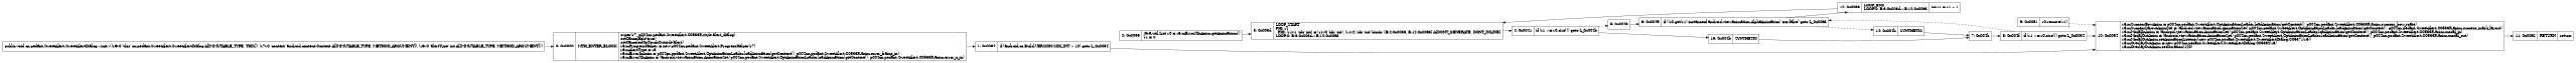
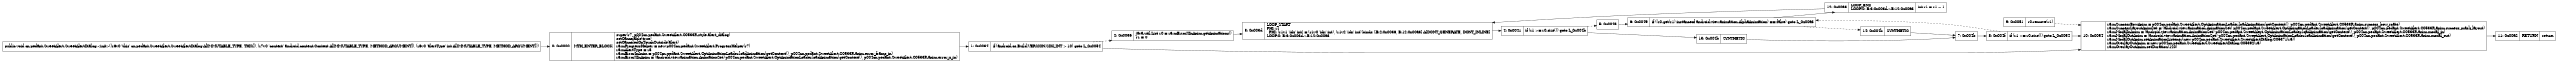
  digraph {
    rankdir=LR
    node [shape=record]
    n1 [label="{0\:\ 0x0000|MTH_ENTER_BLOCK\l|super(r7, p004cn.pedant.SweetAlert.C0533R.style.alert_dialog)\lsetCancelable(true)\lsetCanceledOnTouchOutside(alert)\lr6.mProgressHelper = new p004cn.pedant.SweetAlert.ProgressHelper(r7)\lr6.mAlertType = r8\lr6.mErrorInAnim = p004cn.pedant.SweetAlert.OptAnimationLoader.loadAnimation(getContext(), p004cn.pedant.SweetAlert.C0533R.anim.error_frame_in)\lr6.mErrorXInAnim = (android.view.animation.AnimationSet) p004cn.pedant.SweetAlert.OptAnimationLoader.loadAnimation(getContext(), p004cn.pedant.SweetAlert.C0533R.anim.error_x_in)\l}"]
    n2 [label="{1\:\ 0x0034|if (android.os.Build.VERSION.SDK_INT \> 10) goto L_0x0054\l}"]
    n3 [label="{2\:\ 0x0036|java.util.List r0 = r6.mErrorXInAnim.getAnimations()\lr1 = 0\l}"]
    n4 [label="{10\:\ 0x0054|r6.mSuccessBowAnim = p004cn.pedant.SweetAlert.OptAnimationLoader.loadAnimation(getContext(), p004cn.pedant.SweetAlert.C0533R.anim.success_bow_roate)\lr6.mSuccessLayoutAnimSet = (android.view.animation.AnimationSet) p004cn.pedant.SweetAlert.OptAnimationLoader.loadAnimation(getContext(), p004cn.pedant.SweetAlert.C0533R.anim.success_mask_layout)\lr6.mModalInAnim = (android.view.animation.AnimationSet) p004cn.pedant.SweetAlert.OptAnimationLoader.loadAnimation(getContext(), p004cn.pedant.SweetAlert.C0533R.anim.modal_in)\lr6.mModalOutAnim = (android.view.animation.AnimationSet) p004cn.pedant.SweetAlert.OptAnimationLoader.loadAnimation(getContext(), p004cn.pedant.SweetAlert.C0533R.anim.modal_out)\lr6.mModalOutAnim.setAnimationListener(new p004cn.pedant.SweetAlert.SweetAlertDialog.C05371(r6))\lr6.mOverlayOutAnim = new p004cn.pedant.SweetAlert.SweetAlertDialog.C05392(r6)\lr6.mOverlayOutAnim.setDuration(120)\l}"]
    n5 [label="{3\:\ 0x003d|LOOP_START\lPHI: r1 \l  PHI: (r1v1 'idx' int) = (r1v0 'idx' int), (r1v2 'idx' int) binds: [B:2:0x0036, B:12:0x00a3] A[DONT_GENERATE, DONT_INLINE]\lLOOP:0: B:3:0x003d\-\>B:12:0x00a3\l}"]
    n6 [label="{11\:\ 0x00a2|RETURN\l|return\l}"]
    n7 [label="{4\:\ 0x0041|if (r1 \>= r0.size()) goto L_0x004b\l}"]
    n8 [label="{5\:\ 0x0043}"]
    n9 [label="{13\:\ 0x004b|SYNTHETIC\l}"]
    n10 [label="{6\:\ 0x0049|if ((r0.get(r1) instanceof android.view.animation.AlphaAnimation) == false) goto L_0x00a3\l}"]
    n11 [label="{7\:\ 0x004b}"]
    n12 [label="{12\:\ 0x00a3|LOOP_END\lLOOP:0: B:3:0x003d\-\>B:12:0x00a3\l|int r1 = r1 + 1\l}"]
    n13 [label="{14\:\ 0x004b|SYNTHETIC\l}"]
    n14 [label="{8\:\ 0x004f|if (r1 \>= r0.size()) goto L_0x0054\l}"]
    n15 [label="{9\:\ 0x0051|r0.remove(r1)\l}"]
    n16 [label="{public void cn.pedant.SweetAlert.SweetAlertDialog.\<init\>((r6v0 'this' cn.pedant.SweetAlert.SweetAlertDialog A[IMMUTABLE_TYPE, THIS]), (r7v0 'context' android.content.Context A[IMMUTABLE_TYPE, METHOD_ARGUMENT]), (r8v0 'alertType' int A[IMMUTABLE_TYPE, METHOD_ARGUMENT])) }"]
    n1 -> n2
+   n2 -> n3 [style=dashed]
    n2 -> n4
    n3 -> n5
    n4 -> n6
    n5 -> n7
    n7 -> n8 [style=dashed]
    n7 -> n9
    n8 -> n10
    n9 -> n11
    n10 -> n12
    n10 -> n13 [style=dashed]
    n11 -> n14
    n12 -> n5
    n13 -> n11
    n14 -> n4
    n14 -> n10 [style=dashed]
    n15 -> n4 [style=dashed]
    n16 -> n1
  }
